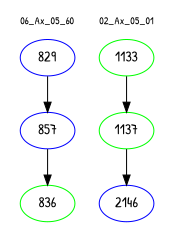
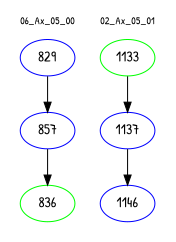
  digraph {
    fontname="Patrick Hand"
    node [color=blue fontname="Patrick Hand"]
    edge [color=black fontname="Patrick Hand"]
    n1 [label=829]
    n2 [label=857]
    n3 [color=green label=836]
-   n4 [color=green label=1137]
+   n4 [label=1137]
    n5 [color=green label=1133]
-   n6 [label=2146]
+   n6 [label=1146]
    subgraph cluster_1 {
      color=white
      fontsize=10
-     label="06_Ax_05_60"
+     label="06_Ax_05_00"
      n1
      n2
      n3
    }
    subgraph cluster_2 {
      color=white
      fontsize=10
      label="02_Ax_05_01"
      n4
      n5
      n6
    }
    n1 -> n2
    n2 -> n3
    n4 -> n6
    n5 -> n4
  }
